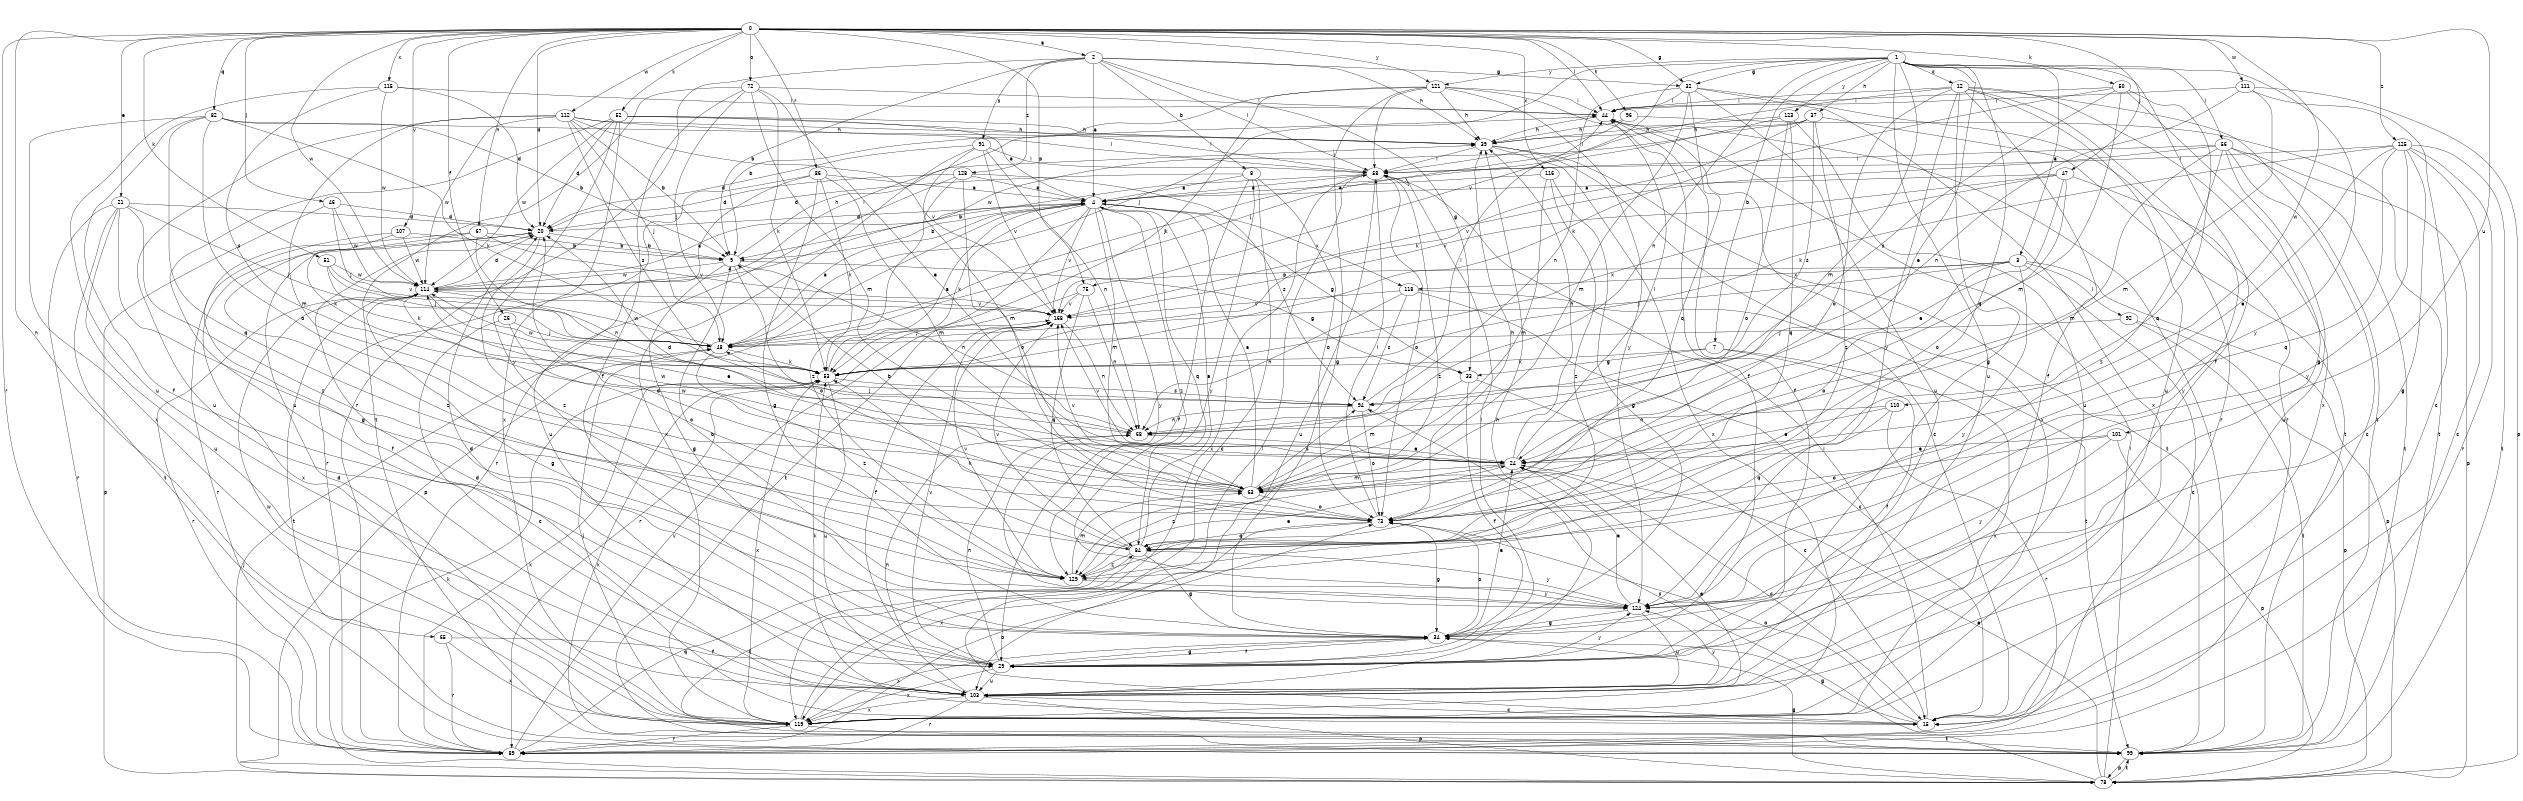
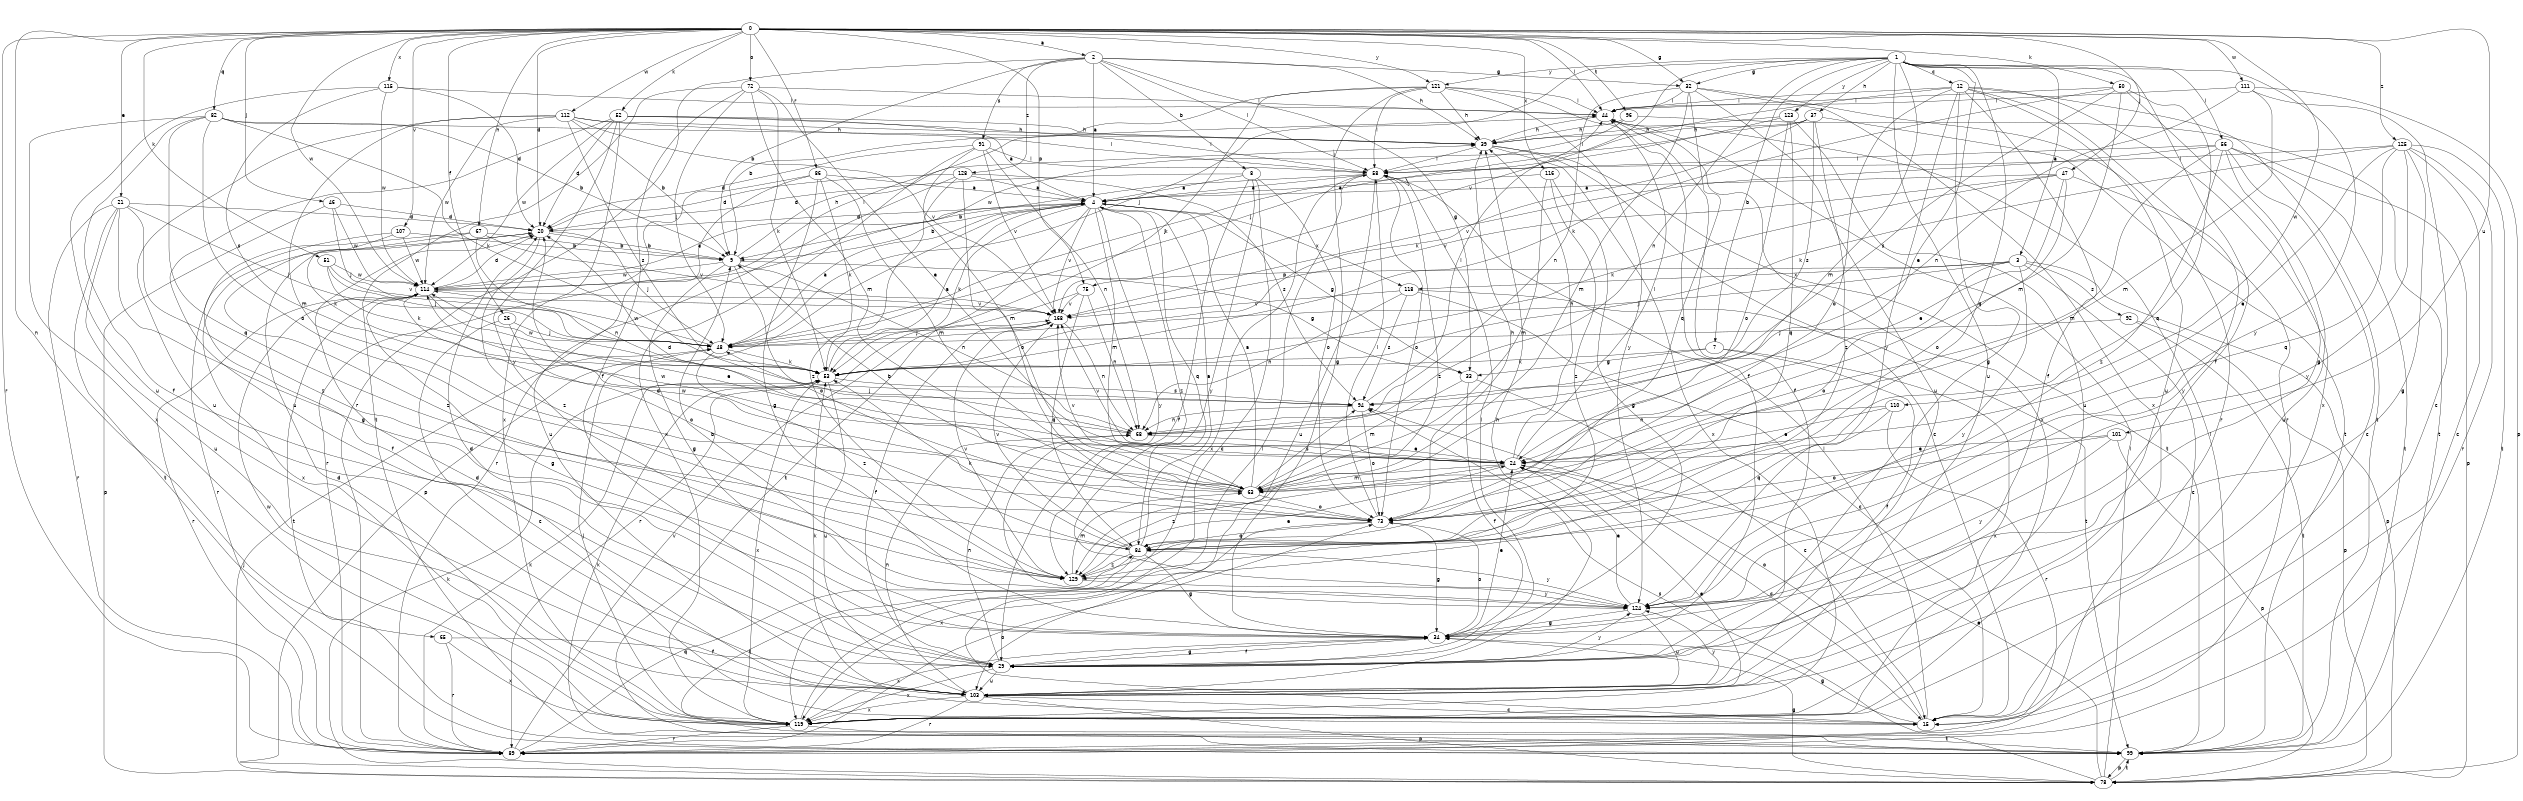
  strict digraph {
    fontname="DejaVu Sans"
    node [fontname="DejaVu Sans"]
    edge [fontname="DejaVu Sans"]
    0
    2
    20
    21
    26
    32
    44
    46
    47
    50
    51
    52
    65
    67
    72
    75
    82
    86
    89
    96
    101
    107
    110
    111
    112
    114
    115
    116
    121
    125
    4
    8
    9
    33
    39
    58
    91
    128
    48
    129
    119
    103
    99
    34
    15
    73
    63
    68
    84
    29
    78
    24
    n53 [label=168]
    124
    53
    94
    1
    3
    7
    12
    37
    56
    123
    92
    118
    0 -> 2 [label=a]
    0 -> 20 [label=d]
    0 -> 21 [label=e]
    0 -> 26 [label=f]
    0 -> 32 [label=g]
    0 -> 44 [label=i]
    0 -> 46 [label=j]
    0 -> 47 [label=j]
    0 -> 50 [label=k]
    0 -> 51 [label=k]
    0 -> 52 [label=k]
    0 -> 65 [label=n]
    0 -> 67 [label=n]
    0 -> 72 [label=o]
    0 -> 75 [label=p]
    0 -> 82 [label=q]
    0 -> 86 [label=r]
    0 -> 89 [label=r]
    0 -> 96 [label=t]
    0 -> 101 [label=u]
    0 -> 107 [label=v]
    0 -> 110 [label=w]
    0 -> 111 [label=w]
    0 -> 112 [label=w]
    0 -> 114 [label=w]
    0 -> 115 [label=x]
    0 -> 116 [label=x]
    0 -> 121 [label=y]
    0 -> 125 [label=z]
    2 -> 32 [label=g]
    2 -> 89 [label=r]
    2 -> 4 [label=a]
    2 -> 8 [label=b]
    2 -> 9 [label=b]
    2 -> 33 [label=g]
    2 -> 39 [label=h]
    2 -> 58 [label=l]
    2 -> 91 [label=s]
    2 -> 128 [label=z]
    20 -> 9 [label=b]
-   112 -> 48 [label=j]
+   20 -> 48 [label=j]
    20 -> 129 [label=z]
    20 -> 119 [label=x]
    21 -> 20 [label=d]
    21 -> 89 [label=r]
    21 -> 48 [label=j]
    21 -> 129 [label=z]
    21 -> 103 [label=u]
    21 -> 99 [label=t]
    21 -> 34 [label=g]
    26 -> 48 [label=j]
    26 -> 15 [label=c]
    26 -> 73 [label=o]
    32 -> 44 [label=i]
    32 -> 89 [label=r]
    32 -> 119 [label=x]
    32 -> 103 [label=u]
    32 -> 63 [label=m]
    32 -> 68 [label=n]
    32 -> 84 [label=q]
    44 -> 39 [label=h]
    44 -> 119 [label=x]
    44 -> 29 [label=f]
    46 -> 20 [label=d]
    46 -> 114 [label=w]
    46 -> 48 [label=j]
    46 -> 78 [label=p]
    47 -> 4 [label=a]
    47 -> 73 [label=o]
    47 -> 24 [label=e]
    47 -> n53 [label=v]
    47 -> 124 [label=y]
    47 -> 53 [label=k]
    50 -> 44 [label=i]
    50 -> 34 [label=g]
    50 -> 63 [label=m]
    50 -> 84 [label=q]
    50 -> 53 [label=k]
    50 -> 94 [label=s]
    51 -> 114 [label=w]
    51 -> 48 [label=j]
    51 -> n53 [label=v]
    51 -> 53 [label=k]
    52 -> 20 [label=d]
    52 -> 114 [label=w]
    52 -> 4 [label=a]
    52 -> 39 [label=h]
    52 -> 58 [label=l]
    52 -> 119 [label=x]
    52 -> 103 [label=u]
    52 -> 124 [label=y]
    65 -> 89 [label=r]
    65 -> 119 [label=x]
    65 -> 29 [label=f]
    67 -> 89 [label=r]
    67 -> 9 [label=b]
    67 -> 129 [label=z]
    67 -> 68 [label=n]
    67 -> n53 [label=v]
    72 -> 44 [label=i]
    72 -> 48 [label=j]
    72 -> 99 [label=t]
    72 -> 63 [label=m]
    72 -> 29 [label=f]
    72 -> 24 [label=e]
    72 -> 53 [label=k]
    75 -> 89 [label=r]
    75 -> 68 [label=n]
    75 -> 84 [label=q]
    75 -> n53 [label=v]
    82 -> 9 [label=b]
    82 -> 39 [label=h]
    82 -> 119 [label=x]
    82 -> 73 [label=o]
    82 -> 84 [label=q]
    82 -> 29 [label=f]
    82 -> 53 [label=k]
    86 -> 89 [label=r]
    86 -> 4 [label=a]
    86 -> 103 [label=u]
    86 -> 34 [label=g]
    86 -> 63 [label=m]
    86 -> 53 [label=k]
    89 -> 73 [label=o]
    89 -> 84 [label=q]
    89 -> n53 [label=v]
    89 -> 53 [label=k]
    96 -> 39 [label=h]
    96 -> 58 [label=l]
    96 -> 99 [label=t]
    101 -> 73 [label=o]
    101 -> 78 [label=p]
    101 -> 24 [label=e]
    101 -> 124 [label=y]
    107 -> 114 [label=w]
    107 -> 9 [label=b]
    107 -> 29 [label=f]
    107 -> 53 [label=k]
    110 -> 89 [label=r]
    110 -> 68 [label=n]
    110 -> 84 [label=q]
    110 -> 24 [label=e]
    111 -> 44 [label=i]
    111 -> 15 [label=c]
    111 -> 63 [label=m]
    111 -> 68 [label=n]
    111 -> 78 [label=p]
    112 -> 114 [label=w]
    112 -> 9 [label=b]
    112 -> 39 [label=h]
    112 -> 58 [label=l]
    112 -> 103 [label=u]
    112 -> 63 [label=m]
    112 -> n53 [label=v]
    112 -> 94 [label=s]
    114 -> 20 [label=d]
    114 -> 44 [label=i]
    114 -> 89 [label=r]
    114 -> 4 [label=a]
    114 -> 99 [label=t]
    114 -> 34 [label=g]
    114 -> 24 [label=e]
    114 -> n53 [label=v]
    115 -> 20 [label=d]
    115 -> 44 [label=i]
    115 -> 114 [label=w]
    115 -> 103 [label=u]
    115 -> 94 [label=s]
    116 -> 4 [label=a]
    116 -> 129 [label=z]
    116 -> 34 [label=g]
    116 -> 63 [label=m]
    121 -> 44 [label=i]
    121 -> 9 [label=b]
    121 -> 39 [label=h]
    121 -> 58 [label=l]
    121 -> 34 [label=g]
    121 -> 29 [label=f]
    121 -> 124 [label=y]
    121 -> 53 [label=k]
    125 -> 89 [label=r]
    125 -> 58 [label=l]
    125 -> 99 [label=t]
    125 -> 34 [label=g]
    125 -> 15 [label=c]
    125 -> 84 [label=q]
    125 -> 24 [label=e]
    125 -> 124 [label=y]
    125 -> 53 [label=k]
    4 -> 20 [label=d]
    4 -> 9 [label=b]
    4 -> 33 [label=g]
    4 -> 129 [label=z]
    4 -> 99 [label=t]
    4 -> 63 [label=m]
    4 -> 84 [label=q]
    4 -> 78 [label=p]
    4 -> n53 [label=v]
    4 -> 124 [label=y]
    4 -> 53 [label=k]
    4 -> 118 [label=x]
    8 -> 20 [label=d]
    8 -> 4 [label=a]
    8 -> 15 [label=c]
    8 -> 73 [label=o]
    8 -> 29 [label=f]
    8 -> 124 [label=y]
    9 -> 114 [label=w]
    9 -> 33 [label=g]
    9 -> 39 [label=h]
    9 -> 34 [label=g]
    9 -> 73 [label=o]
    9 -> 68 [label=n]
    33 -> 15 [label=c]
    33 -> 63 [label=m]
    33 -> 29 [label=f]
    39 -> 58 [label=l]
    39 -> 119 [label=x]
    39 -> 99 [label=t]
    39 -> 15 [label=c]
    58 -> 4 [label=a]
    58 -> 9 [label=b]
    58 -> 129 [label=z]
    58 -> 119 [label=x]
    58 -> 103 [label=u]
    58 -> 73 [label=o]
    91 -> 20 [label=d]
    91 -> 58 [label=l]
    91 -> 119 [label=x]
    91 -> 63 [label=m]
    91 -> 68 [label=n]
    91 -> n53 [label=v]
    128 -> 20 [label=d]
    128 -> 89 [label=r]
    128 -> 4 [label=a]
    128 -> 129 [label=z]
    128 -> 73 [label=o]
    128 -> 94 [label=s]
    48 -> 114 [label=w]
    48 -> 4 [label=a]
    48 -> 129 [label=z]
    48 -> 53 [label=k]
    129 -> 63 [label=m]
    129 -> 24 [label=e]
    129 -> n53 [label=v]
    129 -> 124 [label=y]
    119 -> 20 [label=d]
    119 -> 89 [label=r]
    119 -> 114 [label=w]
    119 -> 58 [label=l]
    119 -> 48 [label=j]
    119 -> 99 [label=t]
    119 -> 24 [label=e]
    103 -> 89 [label=r]
    103 -> 39 [label=h]
    103 -> 119 [label=x]
    103 -> 15 [label=c]
    103 -> 68 [label=n]
    103 -> 78 [label=p]
    103 -> 124 [label=y]
    103 -> 53 [label=k]
    99 -> 44 [label=i]
    99 -> 78 [label=p]
    99 -> 53 [label=k]
    34 -> 119 [label=x]
    34 -> 73 [label=o]
    34 -> 29 [label=f]
    34 -> 24 [label=e]
    15 -> 20 [label=d]
    15 -> 58 [label=l]
    15 -> 34 [label=g]
-   15 -> 73 [label=o]
+   15 -> 94 [label=o]
    73 -> 39 [label=h]
    73 -> 58 [label=l]
    73 -> 119 [label=x]
    73 -> 34 [label=g]
    73 -> 84 [label=q]
    63 -> 114 [label=w]
    63 -> 4 [label=a]
    63 -> 9 [label=b]
    63 -> 73 [label=o]
    63 -> n53 [label=v]
    63 -> 94 [label=s]
    68 -> 48 [label=j]
    68 -> 24 [label=e]
    84 -> 20 [label=d]
    84 -> 4 [label=a]
    84 -> 129 [label=z]
    84 -> 99 [label=t]
    84 -> 34 [label=g]
    84 -> n53 [label=v]
    84 -> 124 [label=y]
    84 -> 53 [label=k]
    29 -> 20 [label=d]
    29 -> 58 [label=l]
    29 -> 119 [label=x]
    29 -> 103 [label=u]
    29 -> 34 [label=g]
    29 -> 68 [label=n]
-   29 -> n53 [label=v]
    29 -> 124 [label=y]
    78 -> 44 [label=i]
    78 -> 48 [label=j]
    78 -> 99 [label=t]
    78 -> 34 [label=g]
    78 -> 24 [label=e]
    78 -> 53 [label=k]
    78 -> 94 [label=s]
    24 -> 20 [label=d]
    24 -> 44 [label=i]
    24 -> 114 [label=w]
    24 -> 39 [label=h]
    24 -> 129 [label=z]
    24 -> 15 [label=c]
    24 -> 63 [label=m]
    24 -> n53 [label=v]
    n53 -> 48 [label=j]
    n53 -> 68 [label=n]
    n53 -> 29 [label=f]
    124 -> 9 [label=b]
    124 -> 103 [label=u]
    124 -> 34 [label=g]
    124 -> 24 [label=e]
    53 -> 114 [label=w]
    53 -> 4 [label=a]
    53 -> 119 [label=x]
    53 -> 103 [label=u]
    53 -> 94 [label=s]
    94 -> 44 [label=i]
    94 -> 73 [label=o]
    94 -> 68 [label=n]
    1 -> 32 [label=g]
    1 -> 121 [label=y]
    1 -> 48 [label=j]
    1 -> 103 [label=u]
    1 -> 63 [label=m]
    1 -> 68 [label=n]
    1 -> 84 [label=q]
    1 -> 29 [label=f]
    1 -> 24 [label=e]
    1 -> n53 [label=v]
    1 -> 124 [label=y]
    1 -> 3 [label=a]
    1 -> 7 [label=b]
    1 -> 12 [label=c]
    1 -> 37 [label=h]
    1 -> 56 [label=l]
    1 -> 123 [label=y]
    3 -> 75 [label=p]
    3 -> 48 [label=j]
    3 -> 15 [label=c]
    3 -> 73 [label=o]
    3 -> 78 [label=p]
    3 -> 124 [label=y]
-   3 -> 92 [label=l]
+   3 -> 92 [label=s]
    3 -> 118 [label=x]
    7 -> 33 [label=g]
    7 -> 119 [label=x]
    7 -> 29 [label=f]
    7 -> 53 [label=k]
    12 -> 44 [label=i]
    12 -> 89 [label=r]
    12 -> 48 [label=j]
    12 -> 119 [label=x]
    12 -> 103 [label=u]
    12 -> 99 [label=t]
    12 -> 34 [label=g]
    12 -> 73 [label=o]
    12 -> 29 [label=f]
    12 -> 124 [label=y]
    37 -> 114 [label=w]
    37 -> 39 [label=h]
    37 -> 129 [label=z]
    37 -> 99 [label=t]
    37 -> 53 [label=k]
    37 -> 94 [label=s]
    56 -> 58 [label=l]
    56 -> 129 [label=z]
    56 -> 103 [label=u]
    56 -> 99 [label=t]
    56 -> 15 [label=c]
    56 -> 63 [label=m]
    56 -> 78 [label=p]
    56 -> n53 [label=v]
    123 -> 39 [label=h]
    123 -> 48 [label=j]
    123 -> 103 [label=u]
    123 -> 73 [label=o]
    123 -> 84 [label=q]
    92 -> 48 [label=j]
    92 -> 99 [label=t]
    92 -> 78 [label=p]
    118 -> 99 [label=t]
    118 -> 15 [label=c]
    118 -> 68 [label=n]
    118 -> n53 [label=v]
    118 -> 94 [label=s]
  }
